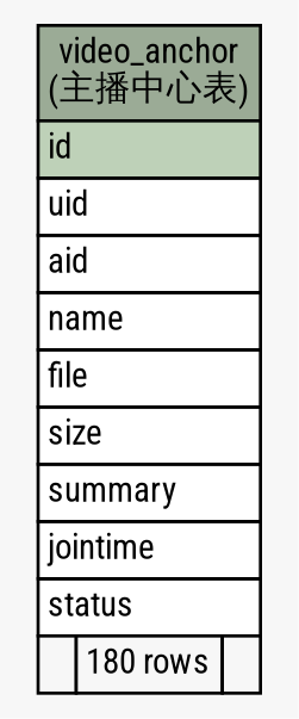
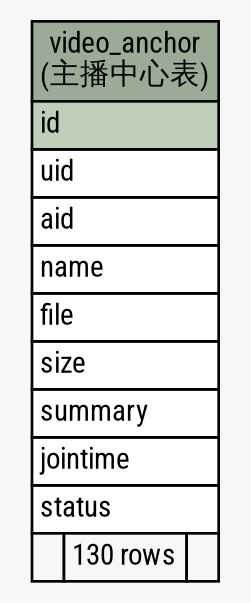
  digraph {
    bgcolor="#f7f7f7"
    fontname="Roboto Condensed"
    fontsize=11
    nodesep=0.18
    rankdir=RL
    ranksep=0.46
-   n1 [fontname="Roboto Condensed" fontsize=11 label=<     <TABLE BORDER="0" CELLBORDER="1" CELLSPACING="0" BGCOLOR="#ffffff">       <TR><TD COLSPAN="3" BGCOLOR="#9bab96" ALIGN="CENTER">video_anchor<br/>(主播中心表)</TD></TR>       <TR><TD PORT="id" COLSPAN="3" BGCOLOR="#bed1b8" ALIGN="LEFT">id</TD></TR>       <TR><TD PORT="uid" COLSPAN="3" ALIGN="LEFT">uid</TD></TR>       <TR><TD PORT="aid" COLSPAN="3" ALIGN="LEFT">aid</TD></TR>       <TR><TD PORT="name" COLSPAN="3" ALIGN="LEFT">name</TD></TR>       <TR><TD PORT="file" COLSPAN="3" ALIGN="LEFT">file</TD></TR>       <TR><TD PORT="size" COLSPAN="3" ALIGN="LEFT">size</TD></TR>       <TR><TD PORT="summary" COLSPAN="3" ALIGN="LEFT">summary</TD></TR>       <TR><TD PORT="jointime" COLSPAN="3" ALIGN="LEFT">jointime</TD></TR>       <TR><TD PORT="status" COLSPAN="3" ALIGN="LEFT">status</TD></TR>       <TR><TD ALIGN="LEFT" BGCOLOR="#f7f7f7">  </TD><TD ALIGN="RIGHT" BGCOLOR="#f7f7f7">180 rows</TD><TD ALIGN="RIGHT" BGCOLOR="#f7f7f7">  </TD></TR>     </TABLE>> shape=plaintext]
+   n1 [fontname="Roboto Condensed" fontsize=11 label=<     <TABLE BORDER="0" CELLBORDER="1" CELLSPACING="0" BGCOLOR="#ffffff">       <TR><TD COLSPAN="3" BGCOLOR="#9bab96" ALIGN="CENTER">video_anchor<br/>(主播中心表)</TD></TR>       <TR><TD PORT="id" COLSPAN="3" BGCOLOR="#bed1b8" ALIGN="LEFT">id</TD></TR>       <TR><TD PORT="uid" COLSPAN="3" ALIGN="LEFT">uid</TD></TR>       <TR><TD PORT="aid" COLSPAN="3" ALIGN="LEFT">aid</TD></TR>       <TR><TD PORT="name" COLSPAN="3" ALIGN="LEFT">name</TD></TR>       <TR><TD PORT="file" COLSPAN="3" ALIGN="LEFT">file</TD></TR>       <TR><TD PORT="size" COLSPAN="3" ALIGN="LEFT">size</TD></TR>       <TR><TD PORT="summary" COLSPAN="3" ALIGN="LEFT">summary</TD></TR>       <TR><TD PORT="jointime" COLSPAN="3" ALIGN="LEFT">jointime</TD></TR>       <TR><TD PORT="status" COLSPAN="3" ALIGN="LEFT">status</TD></TR>       <TR><TD ALIGN="LEFT" BGCOLOR="#f7f7f7">  </TD><TD ALIGN="RIGHT" BGCOLOR="#f7f7f7">130 rows</TD><TD ALIGN="RIGHT" BGCOLOR="#f7f7f7">  </TD></TR>     </TABLE>> shape=plaintext]
  }
